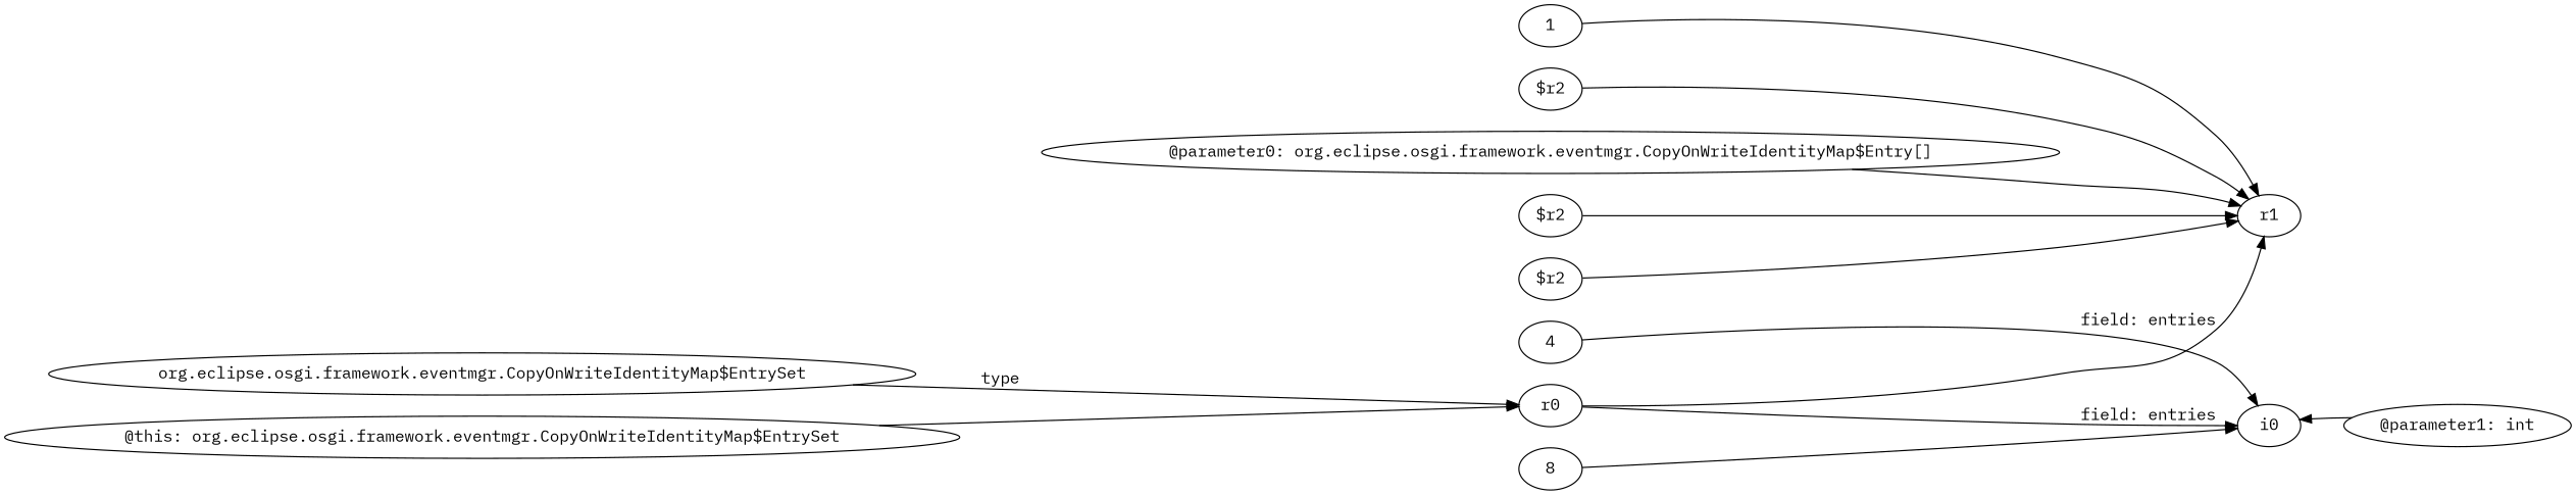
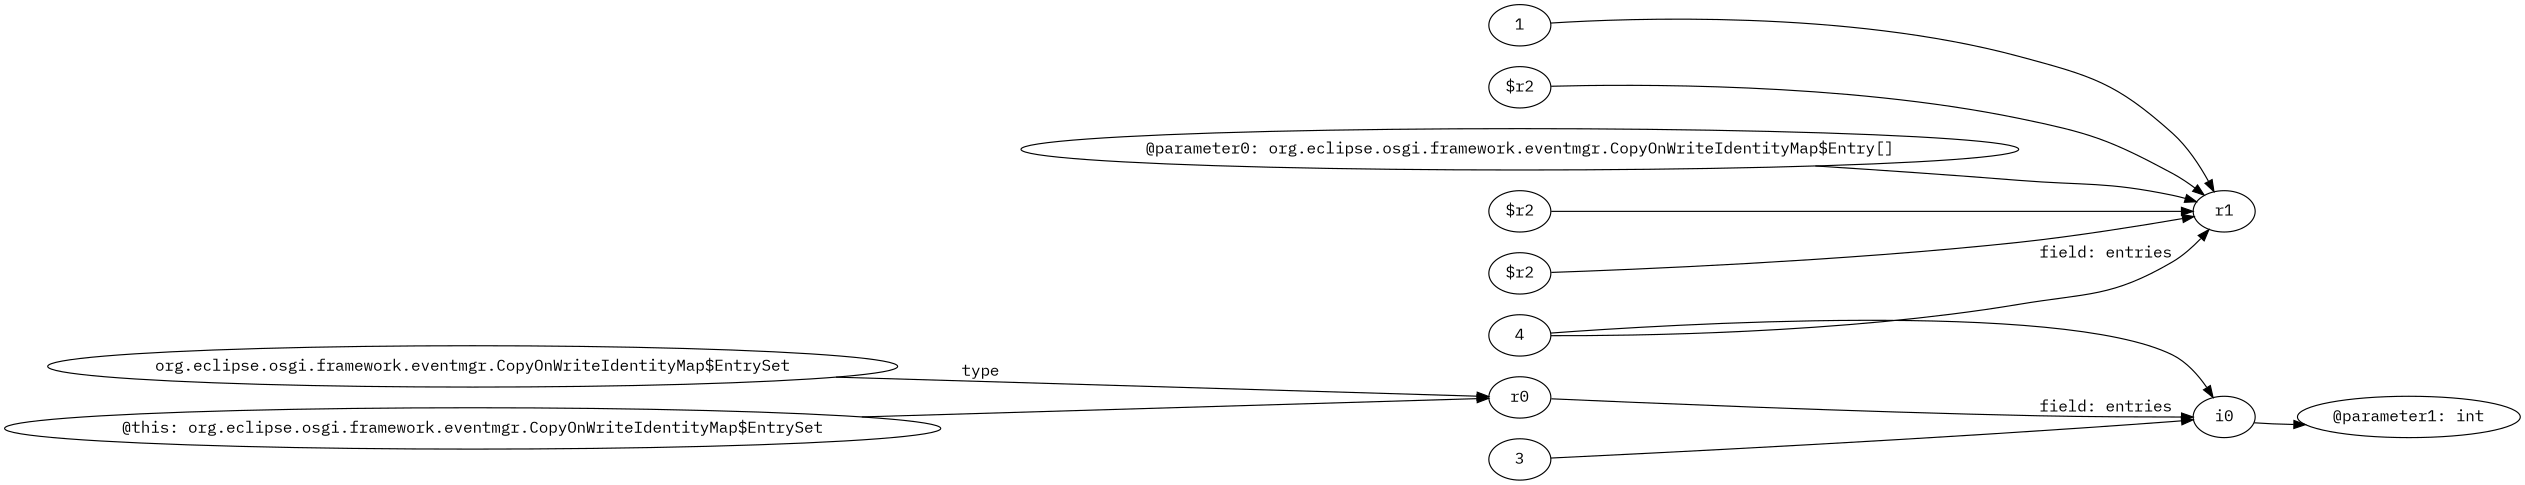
  digraph {
    fontname="IBM Plex Mono"
    rankdir=LR
    node [fontname="IBM Plex Mono"]
    edge [fontname="IBM Plex Mono"]
    n1 [label="$r2"]
    n2 [label=r1]
    n3 [label="$r2"]
-   n4 [label=8]
+   n4 [label=3]
    n5 [label=i0]
    n6 [label=4]
    n7 [label=r0]
    n8 [label="org.eclipse.osgi.framework.eventmgr.CopyOnWriteIdentityMap$EntrySet"]
    n9 [label=1]
    n10 [label="$r2"]
    n11 [label="@this: org.eclipse.osgi.framework.eventmgr.CopyOnWriteIdentityMap$EntrySet"]
    n12 [label="@parameter0: org.eclipse.osgi.framework.eventmgr.CopyOnWriteIdentityMap$Entry[]"]
    n13 [label="@parameter1: int"]
    n1 -> n2
    n3 -> n2
    n4 -> n5
    n6 -> n5
-   n7 -> n2 [label="field: entries"]
+   n6 -> n2 [label="field: entries"]
    n7 -> n5 [label="field: entries"]
    n8 -> n7 [label=type]
    n9 -> n2
    n10 -> n2
    n11 -> n7
    n12 -> n2
-   n13 -> n5
+   n5 -> n13
  }
